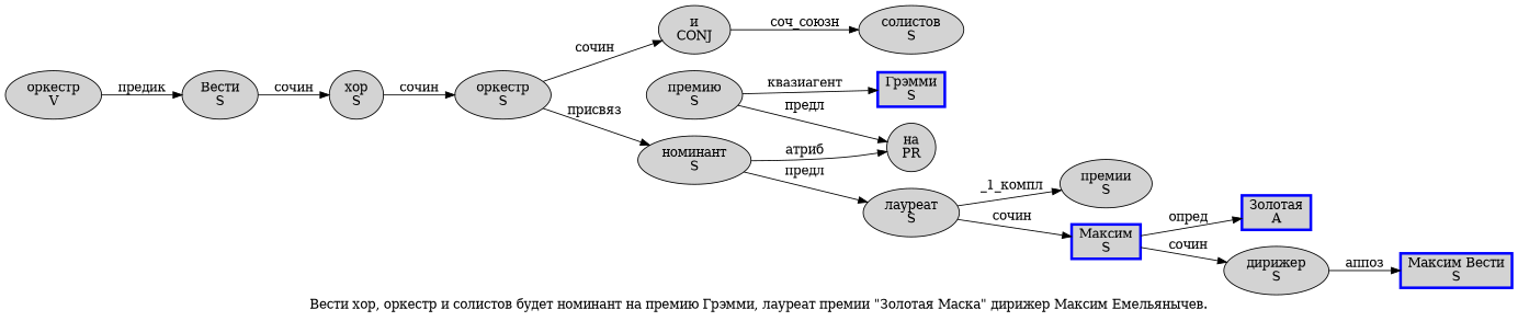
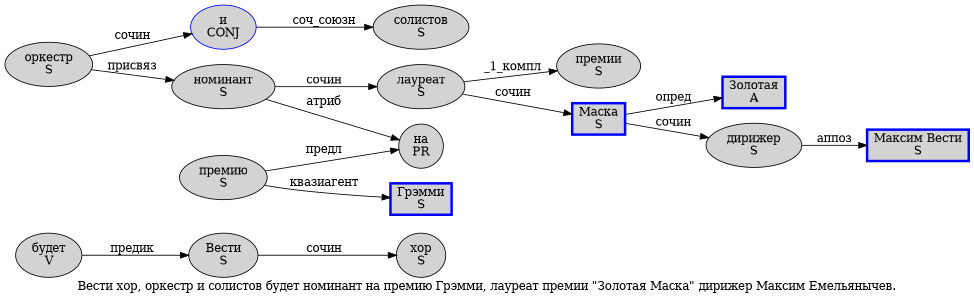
  digraph {
    label="Вести хор, оркестр и солистов будет номинант на премию Грэмми, лауреат премии \"Золотая Маска\" дирижер Максим Емельянычев."
    rankdir=LR
    node [fillcolor=lightgray penwidth=1 shape=ellipse style=filled]
    n1 [label="Вести\nS"]
    n2 [label="хор\nS"]
    n3 [label="оркестр\nS"]
-   n4 [label="и\nCONJ"]
+   n4 [label="и\nCONJ" color=blue]
    n5 [label="номинант\nS"]
    n6 [label="солистов\nS"]
-   n7 [label="оркестр\nV"]
+   n7 [label="будет\nV"]
    n8 [label="на\nPR"]
    n9 [label="лауреат\nS"]
    n10 [label="премии\nS"]
-   n11 [color=blue label="Максим\nS" penwidth=3 shape=box]
+   n11 [color=blue label="Маска\nS" penwidth=3 shape=box]
    n12 [label="премию\nS"]
    n13 [color=blue label="Грэмми\nS" penwidth=3 shape=box]
    n14 [color=blue label="Золотая\nA" penwidth=3 shape=box]
    n15 [label="дирижер\nS"]
    n16 [color=blue label="Максим Вести\nS" penwidth=3 shape=box]
    n1 -> n2 [label="сочин"]
-   n2 -> n3 [label="сочин"]
    n3 -> n4 [label="сочин"]
    n3 -> n5 [label="присвяз"]
    n4 -> n6 [label="соч_союзн"]
    n5 -> n8 [label="атриб"]
-   n5 -> n9 [label="предл"]
+   n5 -> n9 [label="сочин"]
    n7 -> n1 [label="предик"]
    n9 -> n10 [label="_1_компл"]
    n9 -> n11 [label="сочин"]
    n11 -> n14 [label="опред"]
    n11 -> n15 [label="сочин"]
    n12 -> n8 [label="предл"]
    n12 -> n13 [label="квазиагент"]
    n15 -> n16 [label="аппоз"]
  }
